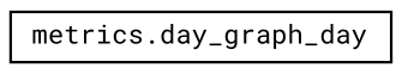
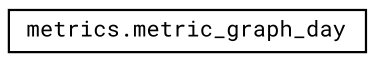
  digraph {
    rankdir=LR
    fontname="Roboto Mono"
-   n1 [color=black fillcolor=white fontname="Roboto Mono" fontsize=10 height=0.2 label="metrics.day_graph_day" shape=record style=filled width=0.4]
+   n1 [color=black fillcolor=white fontname="Roboto Mono" fontsize=10 height=0.2 label="metrics.metric_graph_day" shape=record style=filled width=0.4]
  }
